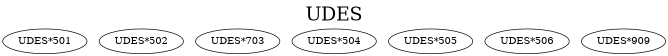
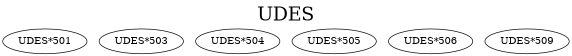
  digraph {
    fontsize=27
    label=UDES
    labelloc=t
    "UDES*501"
-   "UDES*502"
-   "UDES*503" [label="UDES*703"]
+   "UDES*503"
    "UDES*504"
    "UDES*505"
    "UDES*506"
-   "UDES*509" [label="UDES*909"]
+   "UDES*509"
  }
